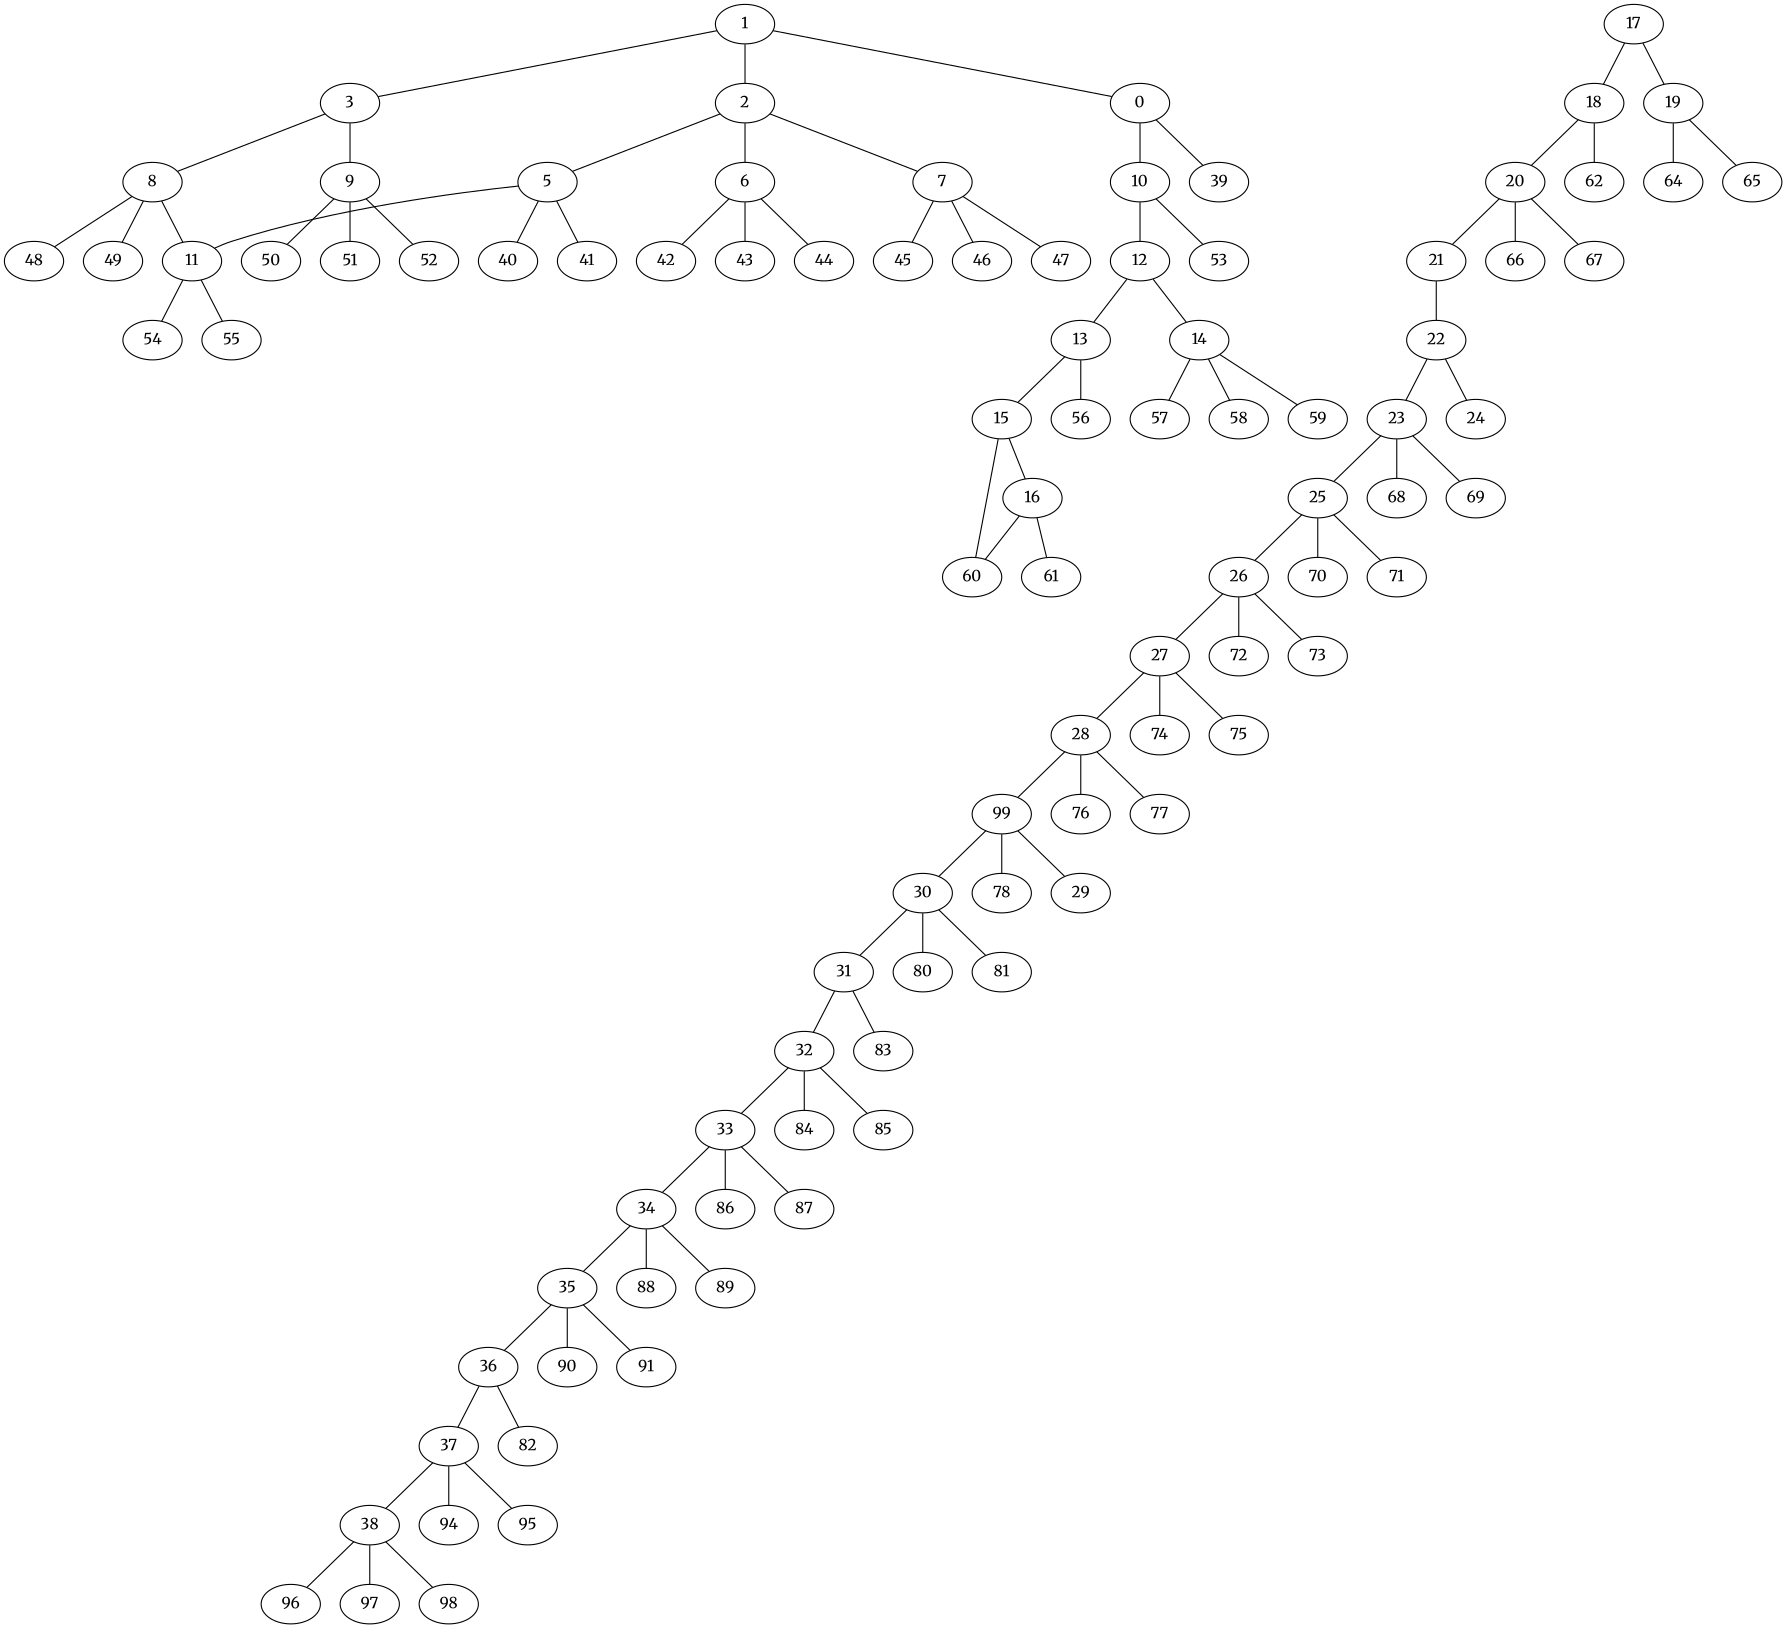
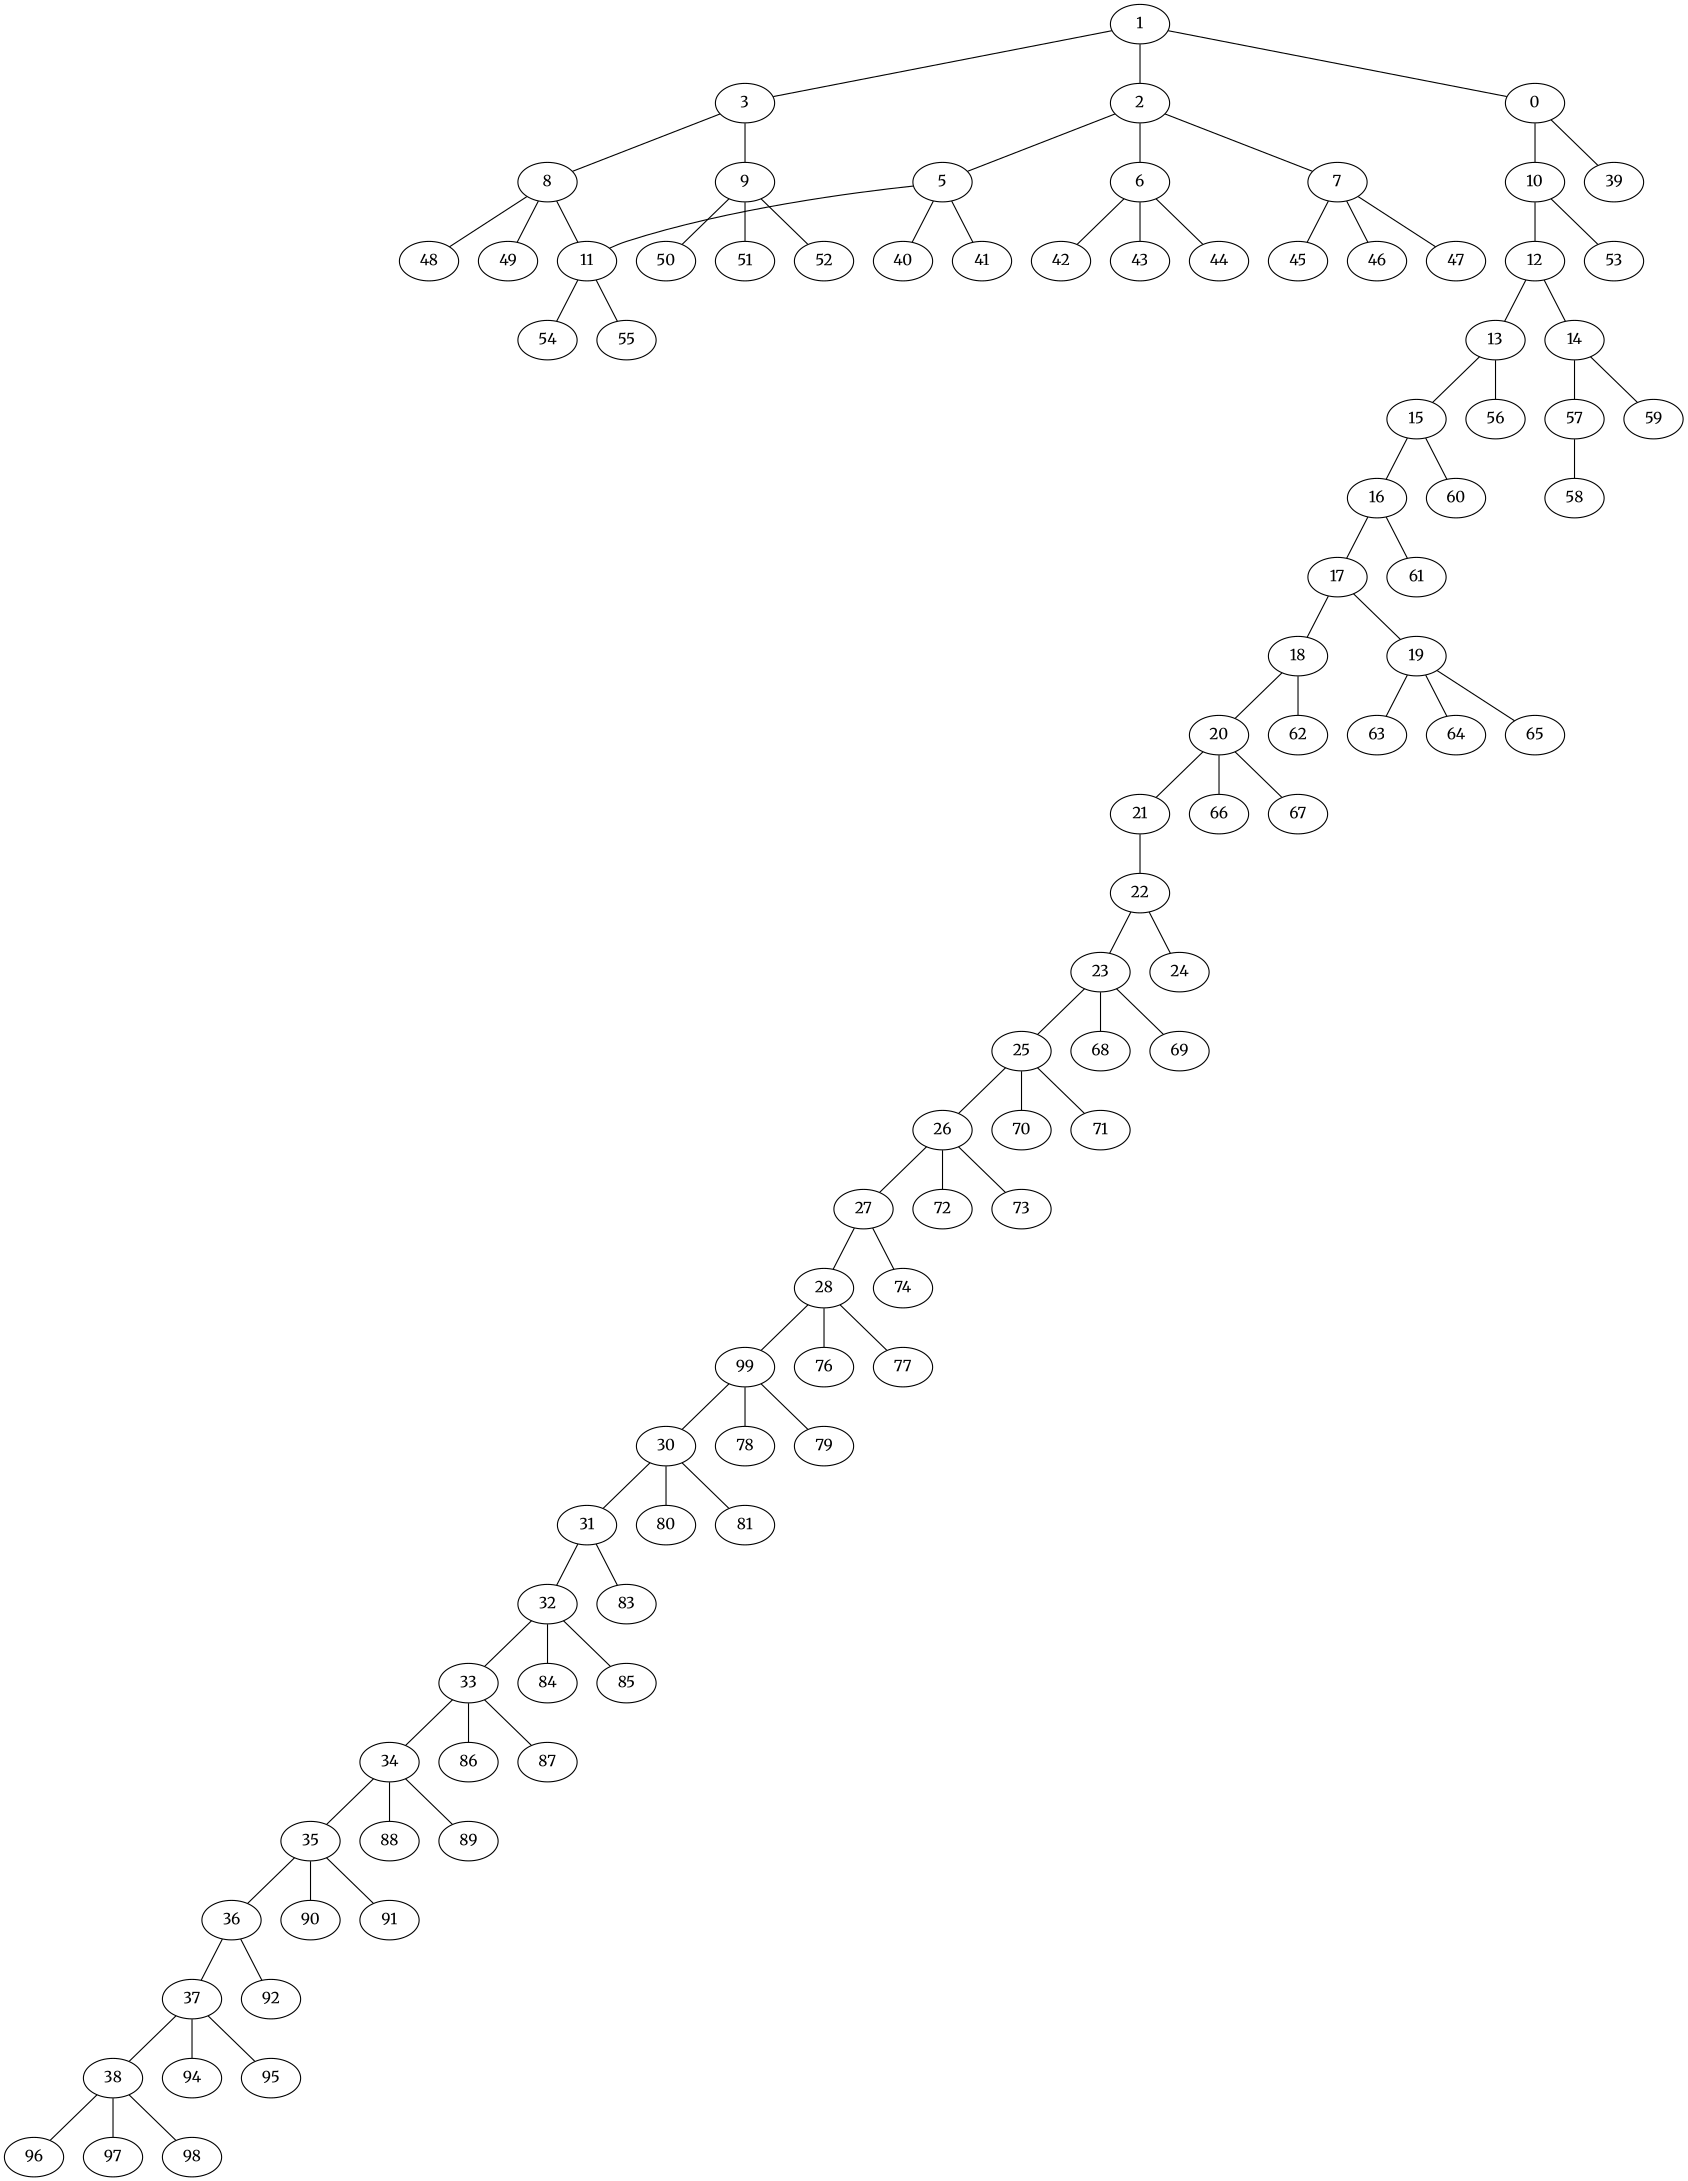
  graph {
    fontname=Merriweather
    node [chem=H fontname=Merriweather]
    edge [fontname=Merriweather valence=1]
    1 [chem=C]
    2 [chem=C]
    3 [chem=C]
    n4 [chem=C label=0]
    5 [chem=C]
    6 [chem=C]
    7 [chem=C]
    8 [chem=C]
    9 [chem=C]
    10 [chem=C]
    39
    11 [chem=C]
    40
    41
    42
    43
    44
    45
    46
    47
    48
    49
    50
    51
    52
    12 [chem=C]
    53
    54
    55
    13 [chem=C]
    14 [chem=C]
    15 [chem=C]
    56
    57
    58
    59
    16 [chem=C]
    60
    17 [chem=C]
    61
    18 [chem=C]
    19 [chem=C]
    20 [chem=C]
    62
+   63
    64
    65
    21 [chem=O]
    66
    67
    22 [chem=C]
    23 [chem=C]
    24 [chem=O]
    25 [chem=C]
    68
    69
    26 [chem=C]
    70
    71
    27 [chem=C]
    72
    73
    28 [chem=C]
    74
-   75
    n66 [chem=C label=99]
    76
    77
    30 [chem=C]
    78
-   79 [label=29]
+   79
    31 [chem=C]
    80
    81
    32 [chem=C]
    83
    33 [chem=C]
    84
    85
    34 [chem=C]
    86
    87
    35 [chem=C]
    88
    89
    36 [chem=C]
    90
    91
    37 [chem=C]
-   92 [label=82]
+   92
    38 [chem=C]
    94
    95
    96
    97
    98
    1 -- 2
    1 -- 3 [valence=2]
    1 -- n4
    2 -- 5
    2 -- 6
    2 -- 7
    3 -- 8
    3 -- 9
    n4 -- 10 [valence=2]
    n4 -- 39
    5 -- 11
    5 -- 40
    5 -- 41
    6 -- 42
    6 -- 43
    6 -- 44
    7 -- 45
    7 -- 46
    7 -- 47
    8 -- 11
    8 -- 48
    8 -- 49
    9 -- 50
    9 -- 51
    9 -- 52
    10 -- 12
    10 -- 53
    11 -- 54
    11 -- 55
    12 -- 13 [valence=2]
    12 -- 14
    13 -- 15
    13 -- 56
    14 -- 57
-   14 -- 58
+   57 -- 58
    14 -- 59
    15 -- 16 [valence=2]
    15 -- 60
-   16 -- 60
+   16 -- 17
    16 -- 61
    17 -- 18 [valence=2]
    17 -- 19
    18 -- 20
    18 -- 62
+   19 -- 63
    19 -- 64
    19 -- 65
    20 -- 21
    20 -- 66
    20 -- 67
    21 -- 22
    22 -- 23
    22 -- 24 [valence=2]
    23 -- 25
    23 -- 68
    23 -- 69
    25 -- 26
    25 -- 70
    25 -- 71
    26 -- 27
    26 -- 72
    26 -- 73
    27 -- 28
    27 -- 74
-   27 -- 75
    28 -- n66
    28 -- 76
    28 -- 77
    n66 -- 30
    n66 -- 78
    n66 -- 79
    30 -- 31
    30 -- 80
    30 -- 81
    31 -- 32
    31 -- 83
    32 -- 33
    32 -- 84
    32 -- 85
    33 -- 34
    33 -- 86
    33 -- 87
    34 -- 35
    34 -- 88
    34 -- 89
    35 -- 36
    35 -- 90
    35 -- 91
    36 -- 37
    36 -- 92
    37 -- 38
    37 -- 94
    37 -- 95
    38 -- 96
    38 -- 97
    38 -- 98
  }
